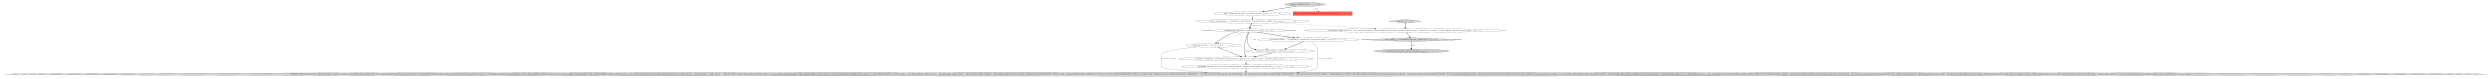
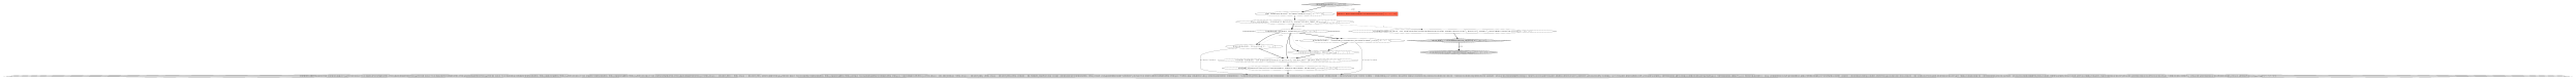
  digraph {
    fontname="Courier Prime"
    node [fillcolor=white fontname="Courier Prime" shape=ellipse style=filled]
    edge [fontname="Courier Prime" style=bold]
    n1 [label="gridDropListeners = null@@@10@@@['0', '1', '0']"]
    n2 [label="DropTarget dropTarget = new DropTarget(presentation.getControl(),DND.DROP_MOVE | DND.DROP_COPY)@@@12@@@['1', '1', '0']"]
    n3 [fillcolor=lightgray label="dropTarget.addDropListener(new DropTargetAdapter(){@Override public void dragEnter(DropTargetEvent event){handleDragEvent(event)}@Override public void dragLeave(DropTargetEvent event){handleDragEvent(event)}@Override public void dragOperationChanged(DropTargetEvent event){handleDragEvent(event)}@Override public void dragOver(DropTargetEvent event){handleDragEvent(event)}@Override public void drop(DropTargetEvent event){handleDragEvent(event)if (event.detail == DND.DROP_MOVE || event.detail == DND.DROP_COPY) {dropColumns(event)}}@Override public void dropAccept(DropTargetEvent event){handleDragEvent(event)}private void handleDragEvent(DropTargetEvent event){if (!isDropSupported(event)) {event.detail = DND.DROP_NONE}{if (event.detail == DND.DROP_NONE) {event.detail = DND.DROP_MOVE}}event.feedback = DND.FEEDBACK_SELECT}private boolean isDropSupported(DropTargetEvent event){return true}@SuppressWarnings(\"unchecked\") private void dropColumns(DropTargetEvent event){if (!(event.data instanceof List)) {return}List<Object> dropElements = (List<Object>)event.dataList<String> newBindings = new ArrayList<>()List<DBDAttributeBinding> movedBindings = new ArrayList<>()for (Object element : dropElements){if (element instanceof DBDAttributeBinding) {DBDAttributeBinding binding = (DBDAttributeBinding)elementString attrName = getAttributeBindingName(binding)if (ArrayUtils.contains(container.getResultSetController().getModel().getAttributes(),binding)) {if (!container.getGroupFunctions().contains(attrName)) {movedBindings.add(binding)}}{newBindings.add(attrName)}}}if (!movedBindings.isEmpty()) {if (gridDropListeners != null) {dropElements.clear()dropElements.addAll(movedBindings)for (DropTargetListener listener : gridDropListeners){listener.drop(event)}}List<String> curAttributes = new ArrayList<>(container.getGroupAttributes())for (DBDAttributeBinding mb : movedBindings){String attrName = getAttributeBindingName(mb)curAttributes.remove(attrName)curAttributes.add(0,attrName)}container.clearGroupingAttributes()container.addGroupingAttributes(curAttributes)}if (!newBindings.isEmpty()) {container.addGroupingAttributes(newBindings)}UIUtils.asyncExec(null)}})@@@14@@@['1', '1', '0']"]
    n4 [label="dropTarget.setTransfer(LightGrid.GridColumnTransfer.INSTANCE,TextTransfer.getInstance())@@@13@@@['1', '1', '0']"]
    n5 [fillcolor=tomato label="@NotNull IResultSetPresentation presentation@@@2@@@['1', '1', '0']" shape=box]
    n6 [label="Object oldDropTarget = presentation.getControl().getData(DND.DROP_TARGET_KEY)@@@4@@@['1', '1', '0']"]
    n7 [label="GroupingConfigDialog dialog = new GroupingConfigDialog(groupingResultsContainer.getResultSetController().getControl().getShell(),groupingResultsContainer)@@@3@@@['0', '0', '1']"]
    n8 [label="oldDropTarget instanceof DropTarget@@@5@@@['1', '1', '0']" shape=diamond]
-   n9 [fillcolor=lightgray label="run['0', '0', '1']" shape=diamond]
    n10 [fillcolor=lightgray label="dialog.open() == IDialogConstants.OK_ID@@@4@@@['0', '0', '1']" shape=diamond]
    n11 [label="final DropTargetListener(( gridDropListeners@@@3@@@['0', '1', '0']"]
    n12 [fillcolor=lightgray label="groupingResultsContainer.rebuildGrouping()@@@6@@@['0', '0', '1']"]
    n13 [label="((DropTarget)oldDropTarget).dispose()@@@7@@@['1', '1', '0']"]
    n14 [label="gridDropListeners = ((DropTarget)oldDropTarget).getDropListeners()@@@6@@@['0', '1', '0']"]
-   n15 [fillcolor=lightgray label="registerDragAndDrop['0', '1', '0']"]
+   n15 [fillcolor=lightgray label="registerDragAndDrop['0', '1', '0']" shape=diamond]
    n1 -> n2
    n1 -> n3 [label=gridDropListeners style=solid]
    n2 -> n4
    n4 -> n3
    n6 -> n7 [label=0 style=dashed]
    n6 -> n8
    n6 -> n8 [label=oldDropTarget style=solid]
    n7 -> n10
    n8 -> n1
    n8 -> n1 [label=false style=dotted]
    n8 -> n2
    n8 -> n13
    n8 -> n13 [label=true style=dotted]
    n8 -> n14
    n8 -> n14 [label=true style=dotted]
-   n9 -> n7
    n10 -> n12
    n10 -> n12 [label=true style=dotted]
    n11 -> n6
    n13 -> n2
    n14 -> n3 [label=gridDropListeners style=solid]
    n14 -> n13
    n15 -> n5 [label=true style=dotted]
    n15 -> n11
  }
